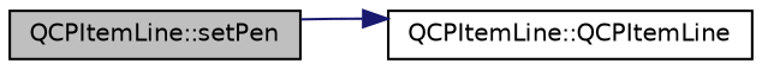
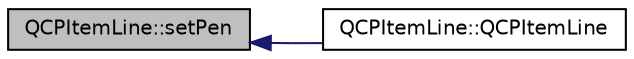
  digraph {
    rankdir=LR
    node [color=black fontname=Helvetica fontsize=10 shape=record style=filled]
    n1 [fillcolor=grey75 fontcolor=black height=0.2 label="QCPItemLine::setPen" width=0.4]
    n2 [fillcolor=white height=0.2 label="QCPItemLine::QCPItemLine" width=0.4]
-   n2 -> n1 [color=midnightblue dir=back fontname=Helvetica fontsize=10 labelfontname=Helvetica labelfontsize=10 style=solid]
+   n1 -> n2 [color=midnightblue dir=back fontname=Helvetica fontsize=10 labelfontname=Helvetica labelfontsize=10 style=solid]
  }
